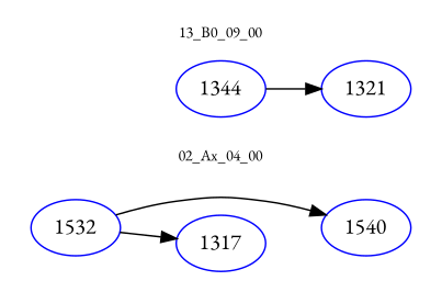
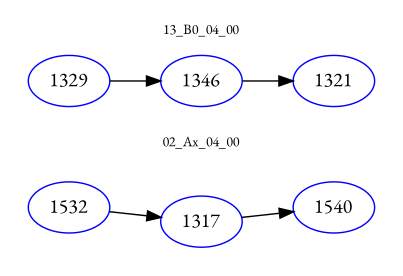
  digraph {
    fontname="EB Garamond"
    rankdir=LR
    node [color=blue fontname="EB Garamond"]
    edge [color=black fontname="EB Garamond"]
    n1 [label=1532]
    n2 [label=1317]
    n3 [label=1540]
+   n4 [label=1329]
    n5 [label=1321]
-   n6 [label=1344]
+   n6 [label=1346]
    subgraph cluster_1 {
      color=white
      fontsize=10
      label="02_Ax_04_00"
      n1
      n2
      n3
    }
    subgraph cluster_2 {
      color=white
      fontsize=10
-     label="13_B0_09_00"
+     label="13_B0_04_00"
+     n4
      n5
      n6
    }
    n1 -> n2
-   n1 -> n3
+   n2 -> n3
+   n4 -> n6
    n6 -> n5
  }
